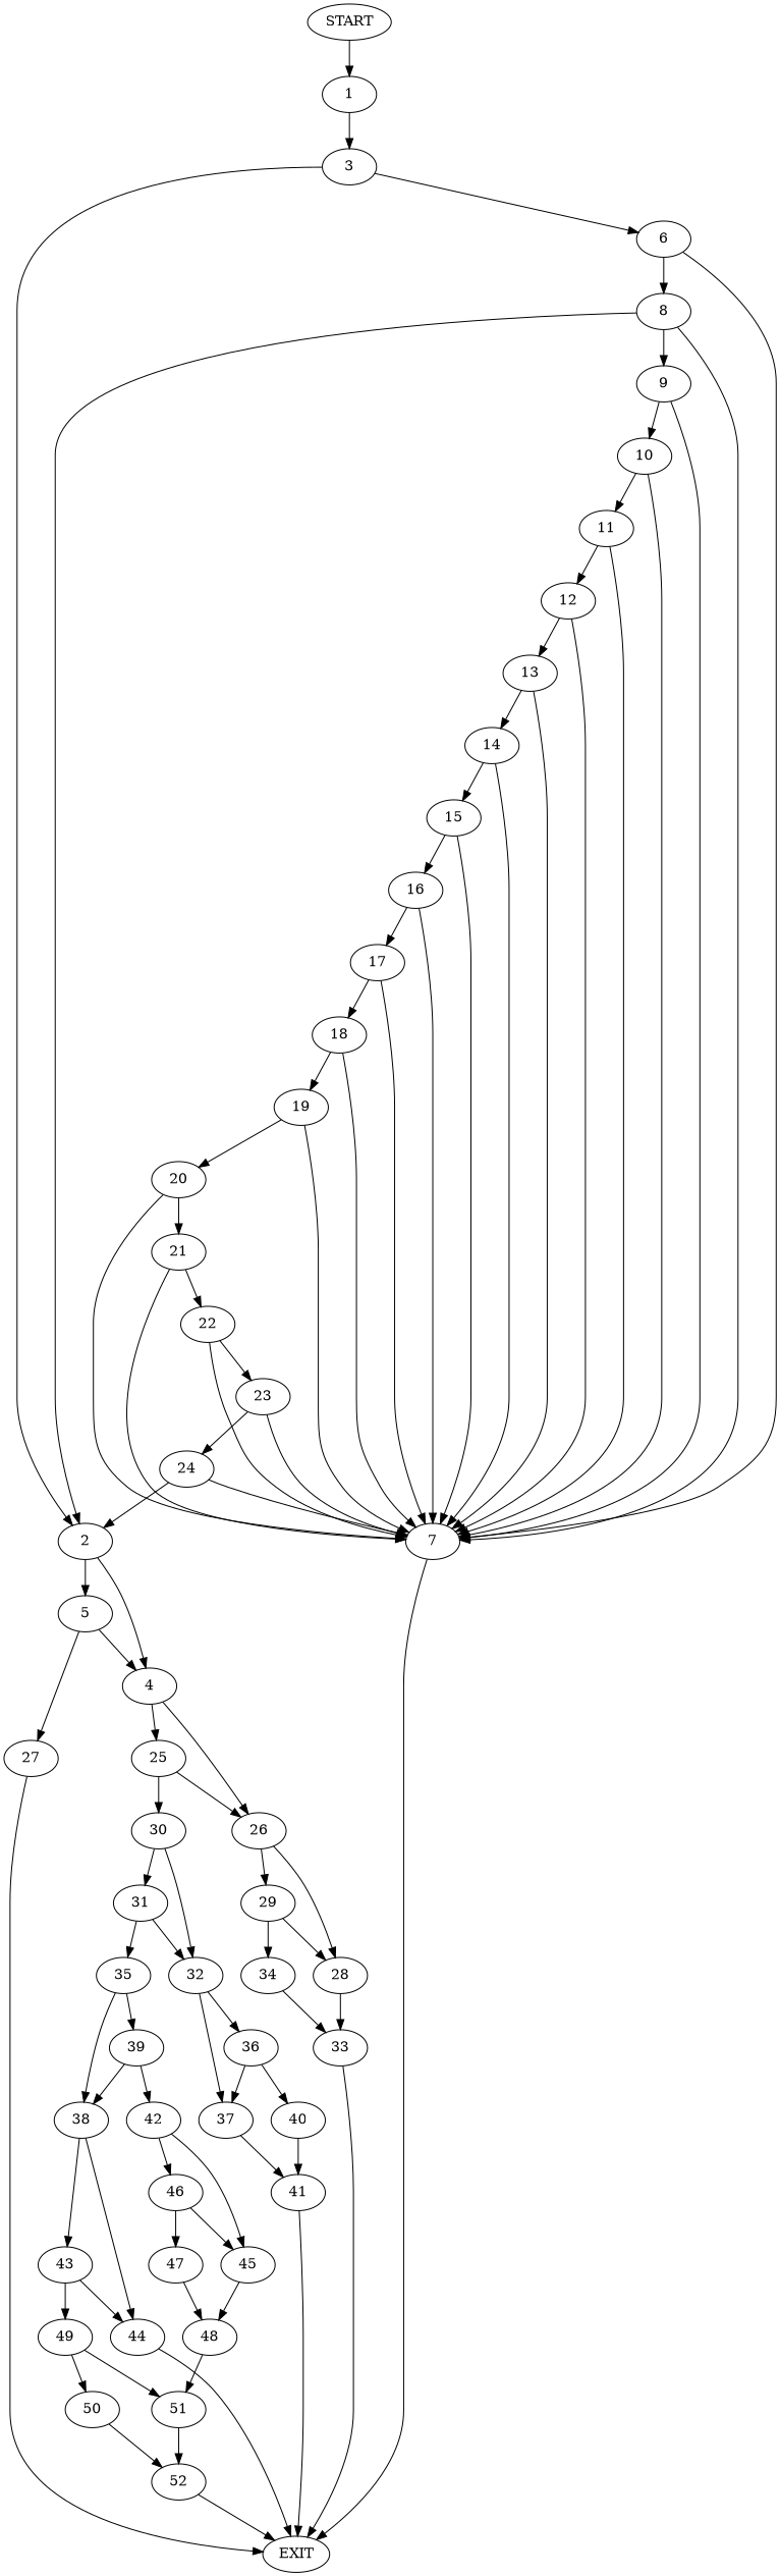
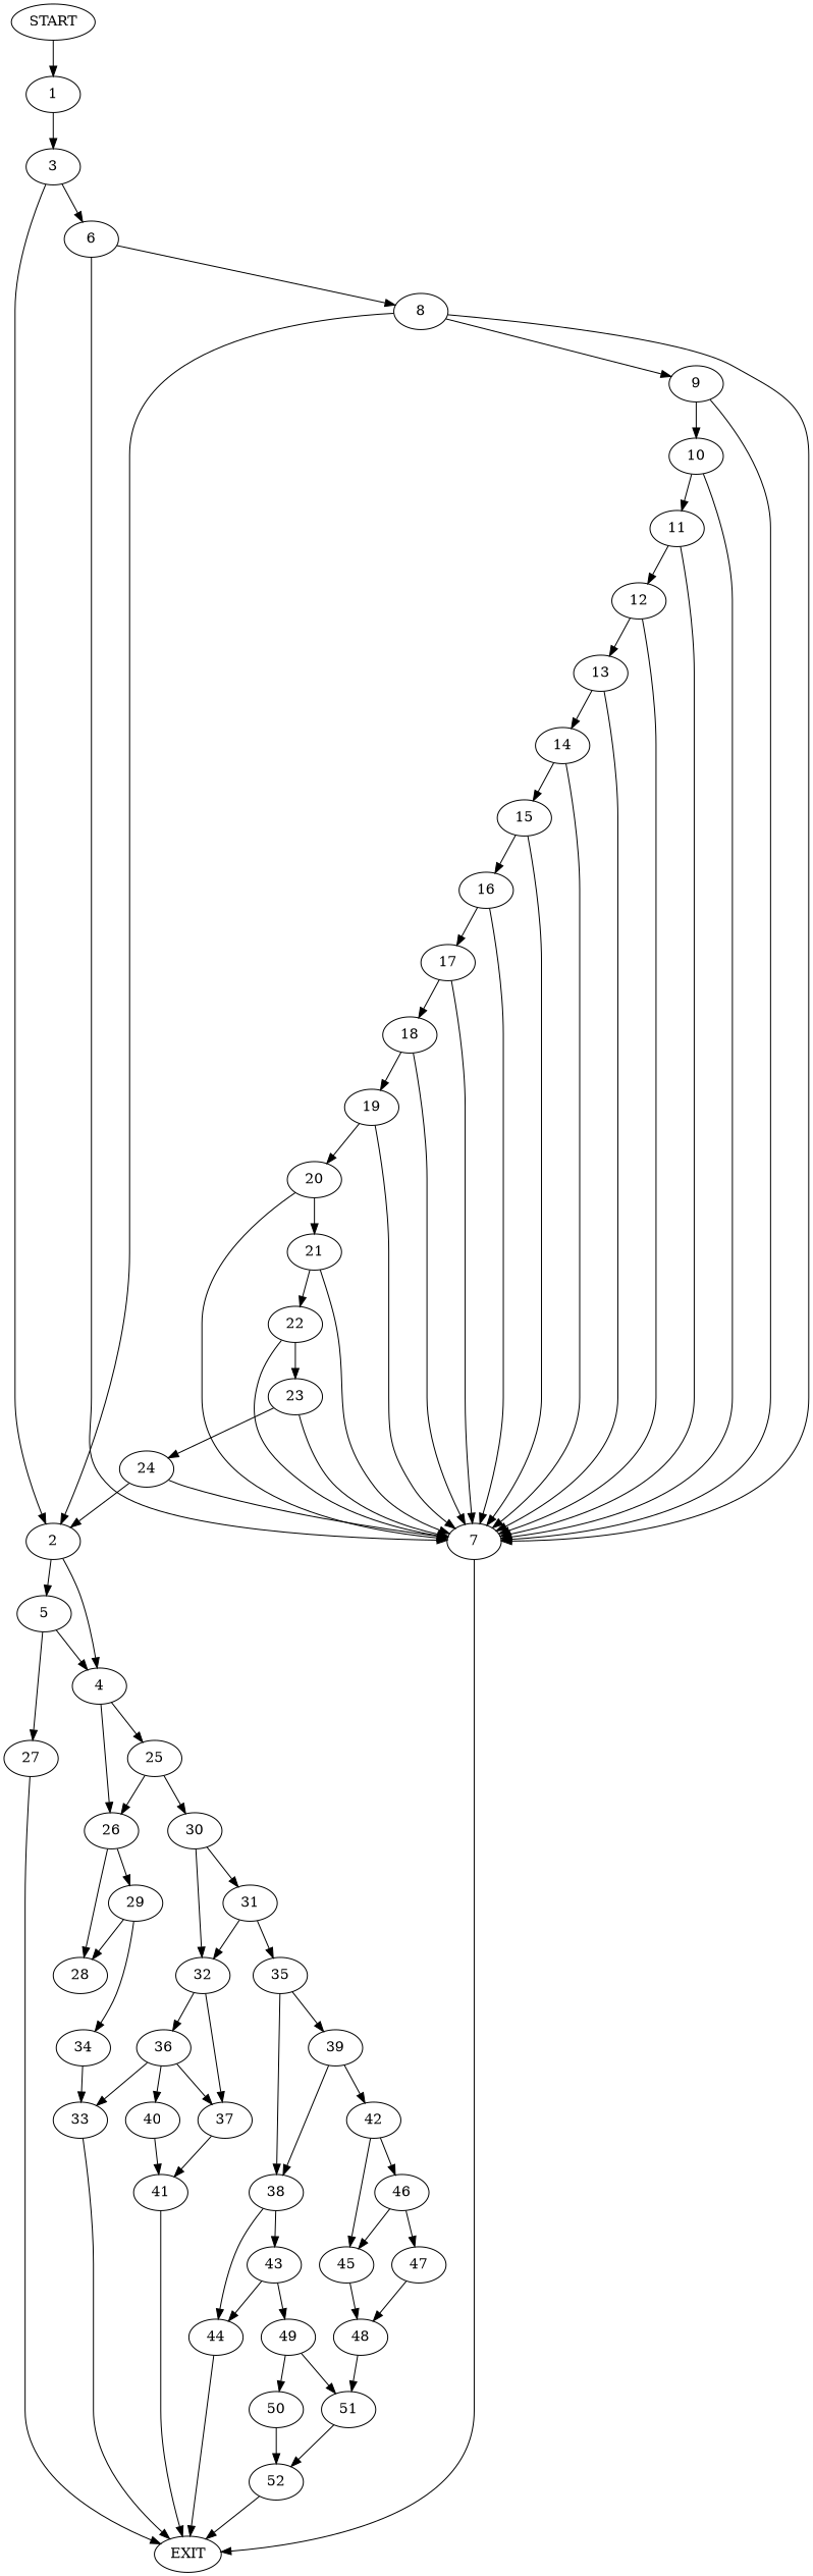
  digraph {
    n1 [label=START]
    1
    3
    n4 [label=EXIT]
    2
    4
    5
    6
    25
    26
    27
    7
    8
    30
    28
    29
    9
    10
    11
    12
    13
    14
    15
    16
    17
    18
    19
    20
    21
    22
    23
    24
    31
    32
    33
    34
    35
    36
    37
    38
    39
    40
    41
    43
    44
    42
    49
    45
    46
    48
    47
    50
    51
    52
    n1 -> 1
    1 -> 3
    3 -> 2
    3 -> 6
    2 -> 4
    2 -> 5
    4 -> 25
    4 -> 26
    5 -> 4
    5 -> 27
    6 -> 7
    6 -> 8
    25 -> 26
    25 -> 30
    26 -> 28
    26 -> 29
    27 -> n4
    7 -> n4
    8 -> 2
    8 -> 7
    8 -> 9
    30 -> 31
    30 -> 32
-   28 -> 33
+   36 -> 33
    29 -> 28
    29 -> 34
    9 -> 7
    9 -> 10
    10 -> 7
    10 -> 11
    11 -> 7
    11 -> 12
    12 -> 7
    12 -> 13
    13 -> 7
    13 -> 14
    14 -> 7
    14 -> 15
    15 -> 7
    15 -> 16
    16 -> 7
    16 -> 17
    17 -> 7
    17 -> 18
    18 -> 7
    18 -> 19
    19 -> 7
    19 -> 20
    20 -> 7
    20 -> 21
    21 -> 7
    21 -> 22
    22 -> 7
    22 -> 23
    23 -> 7
    23 -> 24
    24 -> 2
    24 -> 7
    31 -> 32
    31 -> 35
    32 -> 36
    32 -> 37
    33 -> n4
    34 -> 33
    35 -> 38
    35 -> 39
    36 -> 37
    36 -> 40
    37 -> 41
    38 -> 43
    38 -> 44
    39 -> 38
    39 -> 42
    40 -> 41
    41 -> n4
    43 -> 44
    43 -> 49
    44 -> n4
    42 -> 45
    42 -> 46
    49 -> 50
    49 -> 51
    45 -> 48
    46 -> 45
    46 -> 47
    48 -> 51
    47 -> 48
    50 -> 52
    51 -> 52
    52 -> n4
  }
